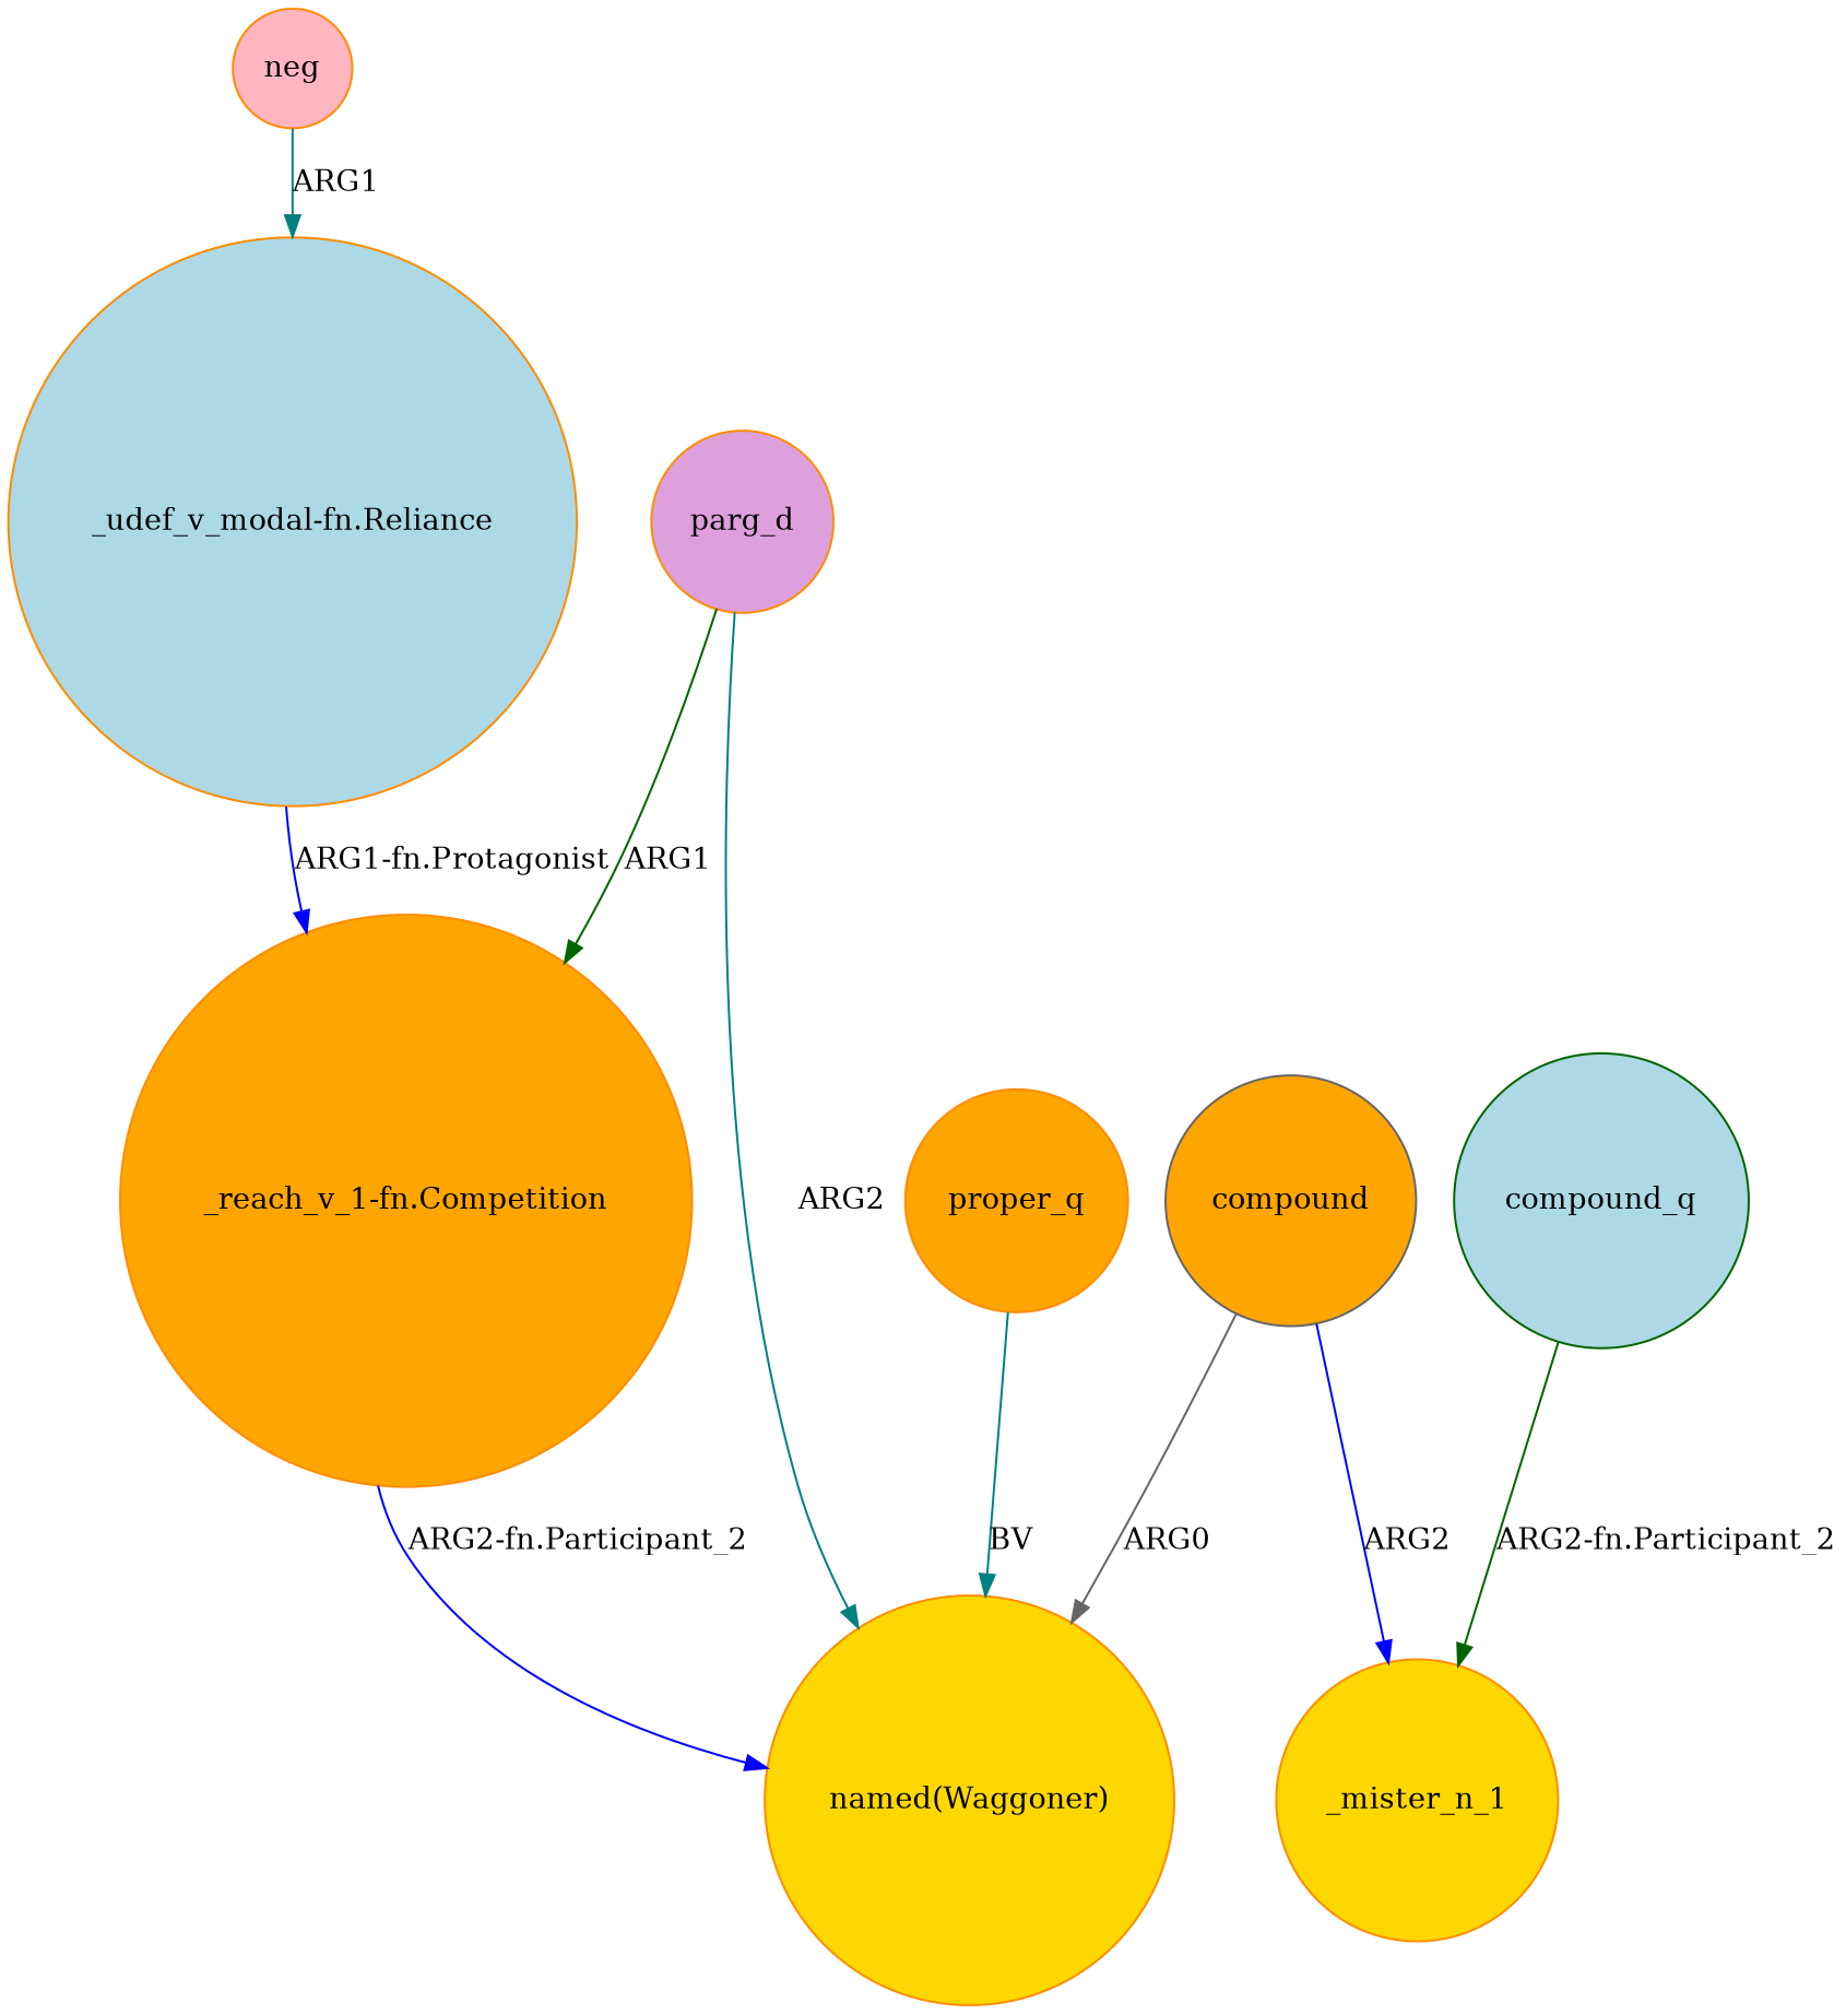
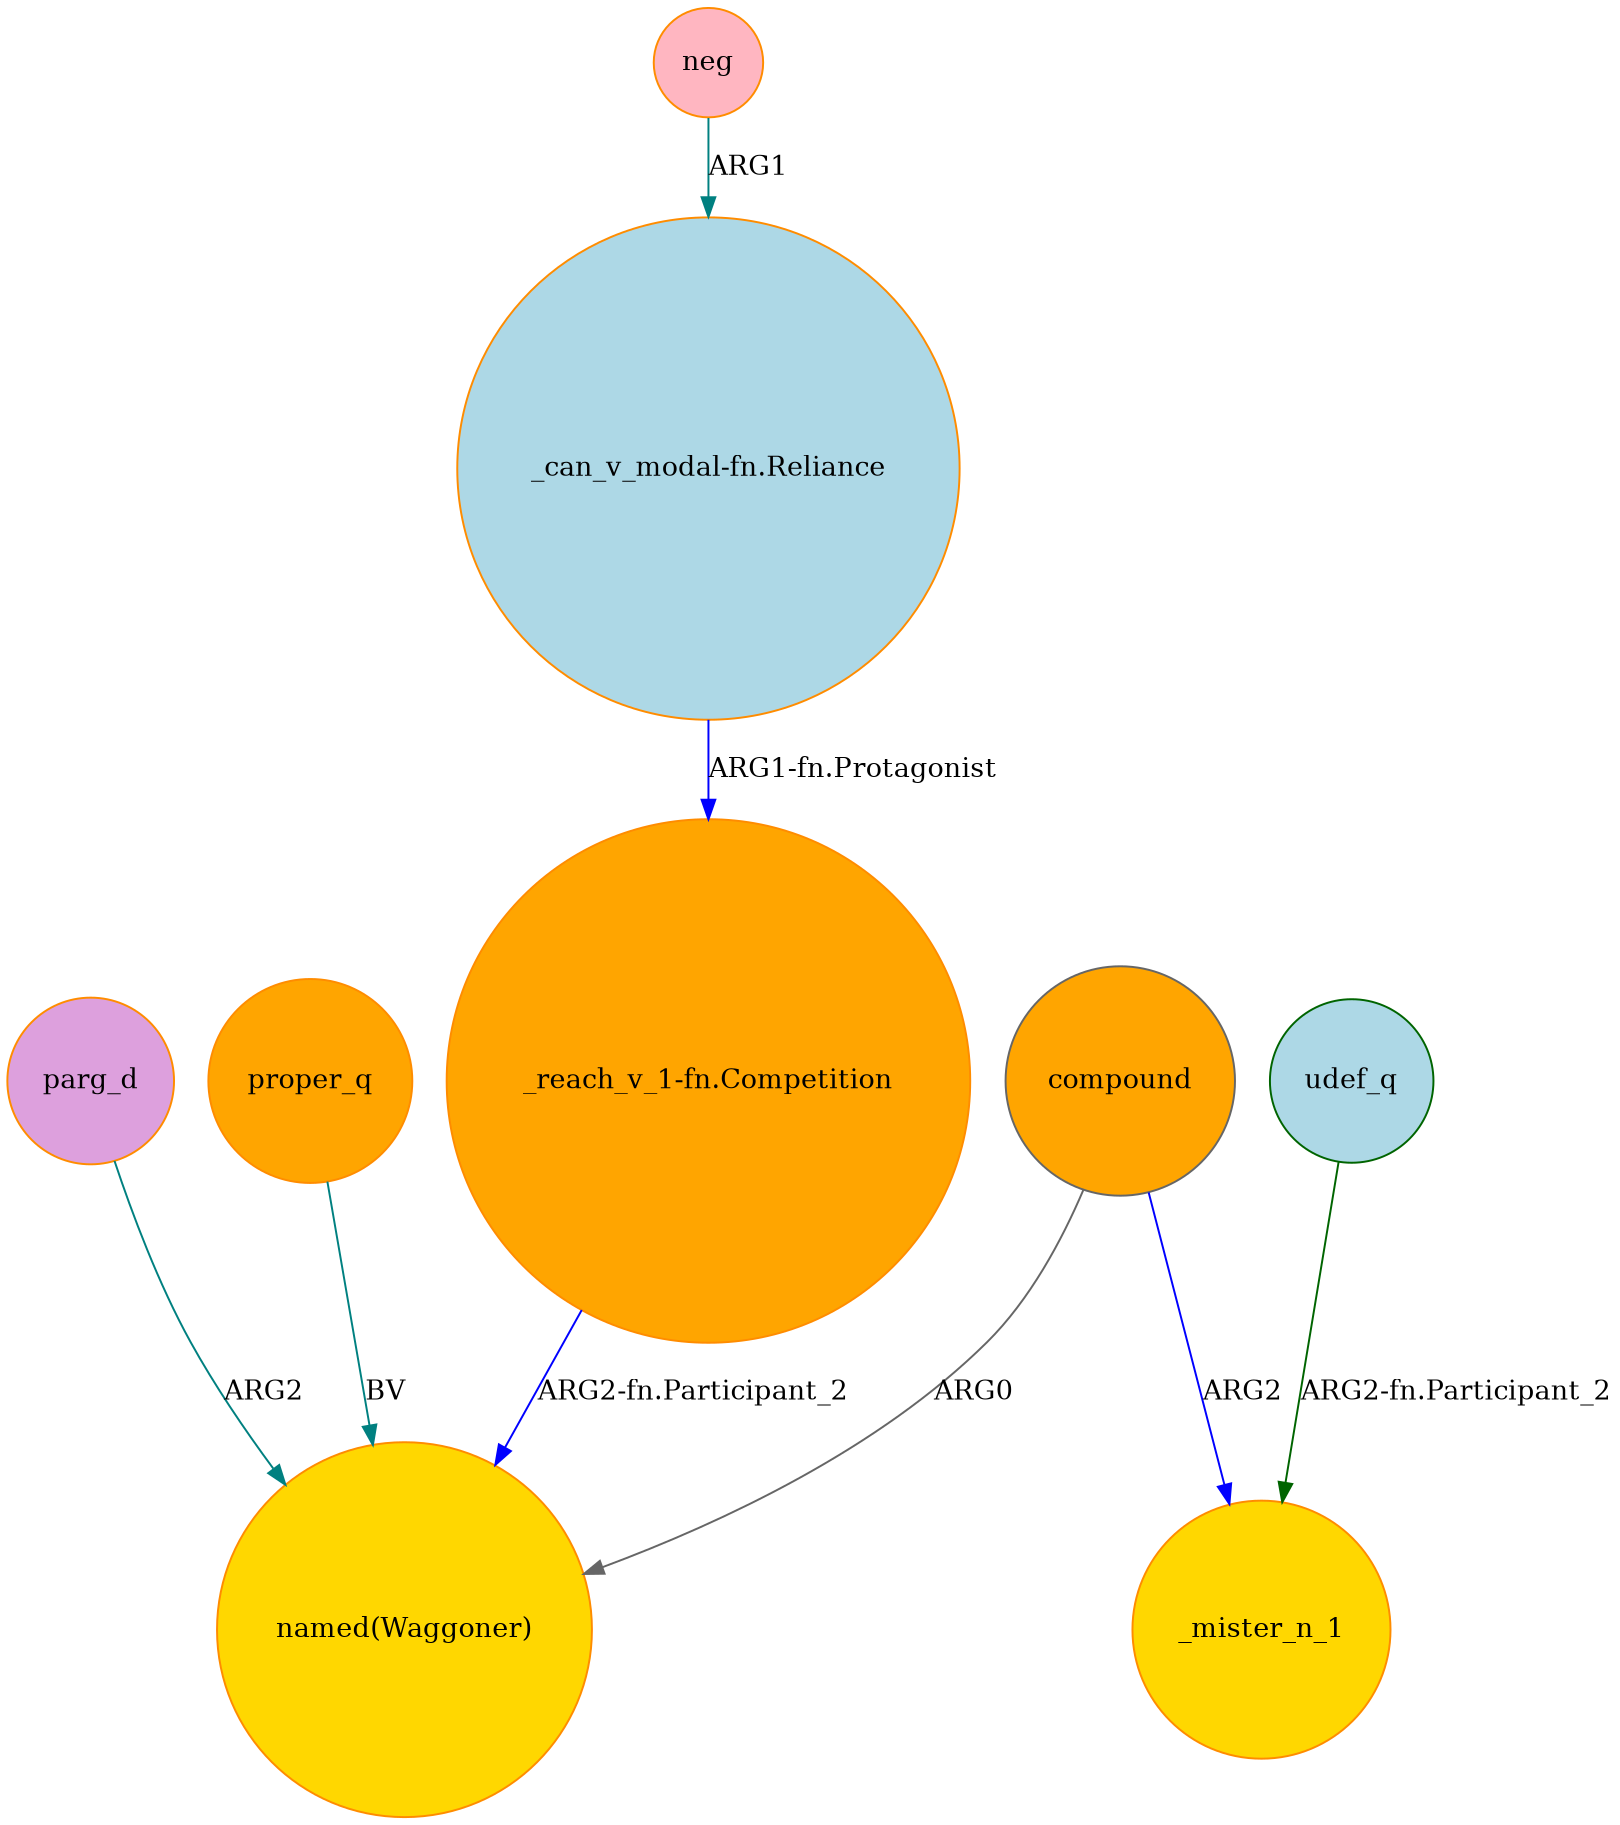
  digraph {
    node [color=darkorange fillcolor=orange shape=circle style=filled]
    edge [color=teal]
    parg_d [fillcolor=plum]
    "named(Waggoner)" [fillcolor=gold]
    "_reach_v_1-fn.Competition"
    neg [fillcolor=lightpink]
-   "_can_v_modal-fn.Reliance" [fillcolor=lightblue label="_udef_v_modal-fn.Reliance"]
+   "_can_v_modal-fn.Reliance" [fillcolor=lightblue]
    compound [color=gray40]
    _mister_n_1 [fillcolor=gold]
-   udef_q [color=darkgreen fillcolor=lightblue label=compound_q]
+   udef_q [color=darkgreen fillcolor=lightblue]
    proper_q
    parg_d -> "named(Waggoner)" [label=ARG2]
-   parg_d -> "_reach_v_1-fn.Competition" [color=darkgreen label=ARG1]
    "_reach_v_1-fn.Competition" -> "named(Waggoner)" [color=blue label="ARG2-fn.Participant_2"]
    neg -> "_can_v_modal-fn.Reliance" [label=ARG1]
    "_can_v_modal-fn.Reliance" -> "_reach_v_1-fn.Competition" [color=blue label="ARG1-fn.Protagonist"]
    compound -> "named(Waggoner)" [color=gray40 label=ARG0]
    compound -> _mister_n_1 [color=blue label=ARG2]
    udef_q -> _mister_n_1 [color=darkgreen label="ARG2-fn.Participant_2"]
    proper_q -> "named(Waggoner)" [label=BV]
  }
